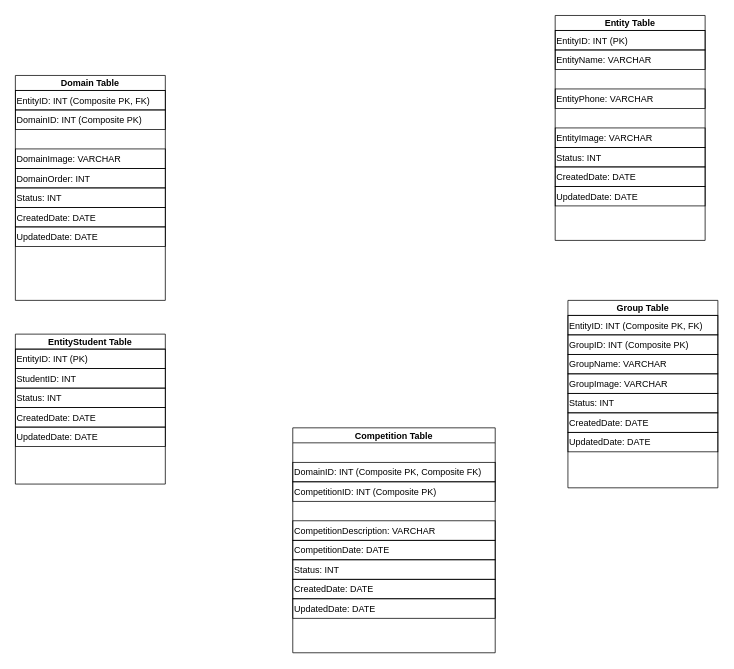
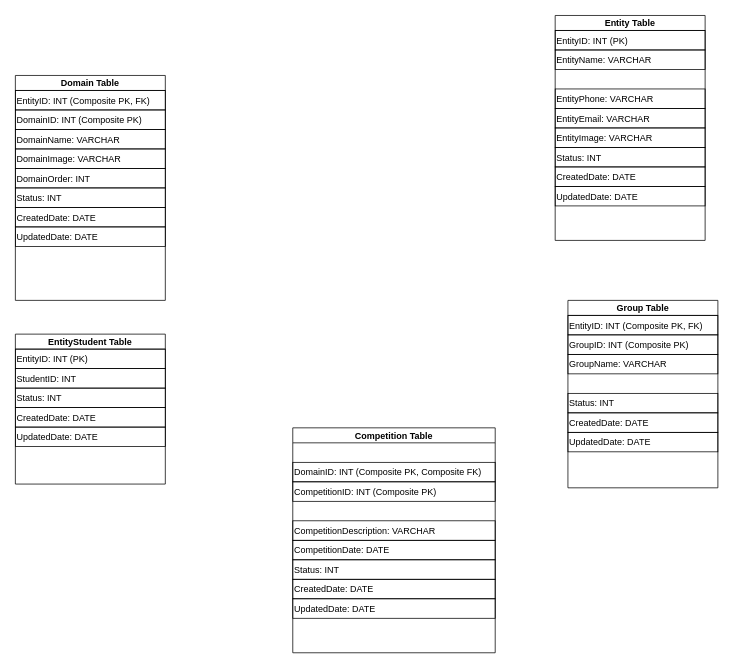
  <mxCell id="0" />
  <mxCell id="1" parent="0" />
  <mxCell id="2" value="Competition Table" style="swimlane;startSize=20;" vertex="1" parent="1"><mxGeometry x="390" y="570" width="270" height="300" as="geometry" /></mxCell>
  <mxCell id="3" value="DomainID: INT (Composite PK, Composite FK)" style="text;html=1;strokeColor=default;fillColor=none;" vertex="1" parent="2"><mxGeometry y="46" width="270" height="26" as="geometry" /></mxCell>
  <mxCell id="4" value="CompetitionID: INT (Composite PK)" style="text;html=1;strokeColor=default;fillColor=none;" vertex="1" parent="2"><mxGeometry y="72" width="270" height="26" as="geometry" /></mxCell>
  <mxCell id="5" value="CompetitionDescription: VARCHAR" style="text;html=1;strokeColor=default;fillColor=none;" vertex="1" parent="2"><mxGeometry y="124" width="270" height="26" as="geometry" /></mxCell>
  <mxCell id="6" value="CompetitionDate: DATE" style="text;html=1;strokeColor=default;fillColor=none;" vertex="1" parent="2"><mxGeometry y="150" width="270" height="26" as="geometry" /></mxCell>
  <mxCell id="7" value="Status: INT" style="text;html=1;strokeColor=default;fillColor=none;" vertex="1" parent="2"><mxGeometry y="176" width="270" height="26" as="geometry" /></mxCell>
  <mxCell id="8" value="CreatedDate: DATE" style="text;html=1;strokeColor=default;fillColor=none;" vertex="1" parent="2"><mxGeometry y="202" width="270" height="26" as="geometry" /></mxCell>
  <mxCell id="9" value="UpdatedDate: DATE" style="text;html=1;strokeColor=default;fillColor=none;" vertex="1" parent="2"><mxGeometry y="228" width="270" height="26" as="geometry" /></mxCell>
  <mxCell id="10" value="Domain Table" style="swimlane;startSize=20;" vertex="1" parent="1"><mxGeometry x="20" y="100" width="200" height="300" as="geometry" /></mxCell>
  <mxCell id="11" value="EntityID: INT (Composite PK, FK)" style="text;html=1;strokeColor=default;fillColor=none;" vertex="1" parent="10"><mxGeometry y="20" width="200" height="26" as="geometry" /></mxCell>
  <mxCell id="12" value="DomainID: INT (Composite PK)" style="text;html=1;strokeColor=default;fillColor=none;" vertex="1" parent="10"><mxGeometry y="46" width="200" height="26" as="geometry" /></mxCell>
+ <mxCell id="13" value="DomainName: VARCHAR" style="text;html=1;strokeColor=default;fillColor=none;" vertex="1" parent="10"><mxGeometry y="72" width="200" height="26" as="geometry" /></mxCell>
  <mxCell id="14" value="DomainImage: VARCHAR" style="text;html=1;strokeColor=default;fillColor=none;" vertex="1" parent="10"><mxGeometry y="98" width="200" height="26" as="geometry" /></mxCell>
  <mxCell id="15" value="DomainOrder: INT" style="text;html=1;strokeColor=default;fillColor=none;" vertex="1" parent="10"><mxGeometry y="124" width="200" height="26" as="geometry" /></mxCell>
  <mxCell id="16" value="Status: INT" style="text;html=1;strokeColor=default;fillColor=none;" vertex="1" parent="10"><mxGeometry y="150" width="200" height="26" as="geometry" /></mxCell>
  <mxCell id="17" value="CreatedDate: DATE" style="text;html=1;strokeColor=default;fillColor=none;" vertex="1" parent="10"><mxGeometry y="176" width="200" height="26" as="geometry" /></mxCell>
  <mxCell id="18" value="UpdatedDate: DATE" style="text;html=1;strokeColor=default;fillColor=none;" vertex="1" parent="10"><mxGeometry y="202" width="200" height="26" as="geometry" /></mxCell>
  <mxCell id="19" value="Entity Table" style="swimlane;startSize=20;" vertex="1" parent="1"><mxGeometry x="740" y="20" width="200" height="300" as="geometry" /></mxCell>
  <mxCell id="20" value="EntityID: INT (PK)" style="text;html=1;strokeColor=default;fillColor=none;" vertex="1" parent="19"><mxGeometry y="20" width="200" height="26" as="geometry" /></mxCell>
  <mxCell id="21" value="EntityName: VARCHAR" style="text;html=1;strokeColor=default;fillColor=none;" vertex="1" parent="19"><mxGeometry y="46" width="200" height="26" as="geometry" /></mxCell>
  <mxCell id="22" value="EntityPhone: VARCHAR" style="text;html=1;strokeColor=default;fillColor=none;" vertex="1" parent="19"><mxGeometry y="98" width="200" height="26" as="geometry" /></mxCell>
+ <mxCell id="23" value="EntityEmail: VARCHAR" style="text;html=1;strokeColor=default;fillColor=none;" vertex="1" parent="19"><mxGeometry y="124" width="200" height="26" as="geometry" /></mxCell>
  <mxCell id="24" value="EntityImage: VARCHAR" style="text;html=1;strokeColor=default;fillColor=none;" vertex="1" parent="19"><mxGeometry y="150" width="200" height="26" as="geometry" /></mxCell>
  <mxCell id="25" value="Status: INT" style="text;html=1;strokeColor=default;fillColor=none;" vertex="1" parent="19"><mxGeometry y="176" width="200" height="26" as="geometry" /></mxCell>
  <mxCell id="26" value="CreatedDate: DATE" style="text;html=1;strokeColor=default;fillColor=none;" vertex="1" parent="19"><mxGeometry y="202" width="200" height="26" as="geometry" /></mxCell>
  <mxCell id="27" value="UpdatedDate: DATE" style="text;html=1;strokeColor=default;fillColor=none;" vertex="1" parent="19"><mxGeometry y="228" width="200" height="26" as="geometry" /></mxCell>
  <mxCell id="28" value="EntityStudent Table" style="swimlane;startSize=20;" vertex="1" parent="1"><mxGeometry x="20" y="445" width="200" height="200" as="geometry" /></mxCell>
  <mxCell id="29" value="EntityID: INT (PK)" style="text;html=1;strokeColor=default;fillColor=none;" vertex="1" parent="28"><mxGeometry y="20" width="200" height="26" as="geometry" /></mxCell>
  <mxCell id="30" value="StudentID: INT" style="text;html=1;strokeColor=default;fillColor=none;" vertex="1" parent="28"><mxGeometry y="46" width="200" height="26" as="geometry" /></mxCell>
  <mxCell id="31" value="Status: INT" style="text;html=1;strokeColor=default;fillColor=none;" vertex="1" parent="28"><mxGeometry y="72" width="200" height="26" as="geometry" /></mxCell>
  <mxCell id="32" value="CreatedDate: DATE" style="text;html=1;strokeColor=default;fillColor=none;" vertex="1" parent="28"><mxGeometry y="98" width="200" height="26" as="geometry" /></mxCell>
  <mxCell id="33" value="UpdatedDate: DATE" style="text;html=1;strokeColor=default;fillColor=none;" vertex="1" parent="28"><mxGeometry y="124" width="200" height="26" as="geometry" /></mxCell>
  <mxCell id="34" value="Group Table" style="swimlane;startSize=20;" vertex="1" parent="1"><mxGeometry x="757" y="400" width="200" height="250" as="geometry" /></mxCell>
  <mxCell id="35" value="EntityID: INT (Composite PK, FK)" style="text;html=1;strokeColor=default;fillColor=none;" vertex="1" parent="34"><mxGeometry y="20" width="200" height="26" as="geometry" /></mxCell>
  <mxCell id="36" value="GroupID: INT (Composite PK)" style="text;html=1;strokeColor=default;fillColor=none;" vertex="1" parent="34"><mxGeometry y="46" width="200" height="26" as="geometry" /></mxCell>
  <mxCell id="37" value="GroupName: VARCHAR" style="text;html=1;strokeColor=default;fillColor=none;" vertex="1" parent="34"><mxGeometry y="72" width="200" height="26" as="geometry" /></mxCell>
- <mxCell id="38" value="GroupImage: VARCHAR" style="text;html=1;strokeColor=default;fillColor=none;" vertex="1" parent="34"><mxGeometry y="98" width="200" height="26" as="geometry" /></mxCell>
  <mxCell id="39" value="Status: INT" style="text;html=1;strokeColor=default;fillColor=none;" vertex="1" parent="34"><mxGeometry y="124" width="200" height="26" as="geometry" /></mxCell>
  <mxCell id="40" value="CreatedDate: DATE" style="text;html=1;strokeColor=default;fillColor=none;" vertex="1" parent="34"><mxGeometry y="150" width="200" height="26" as="geometry" /></mxCell>
  <mxCell id="41" value="UpdatedDate: DATE" style="text;html=1;strokeColor=default;fillColor=none;" vertex="1" parent="34"><mxGeometry y="176" width="200" height="26" as="geometry" /></mxCell>
